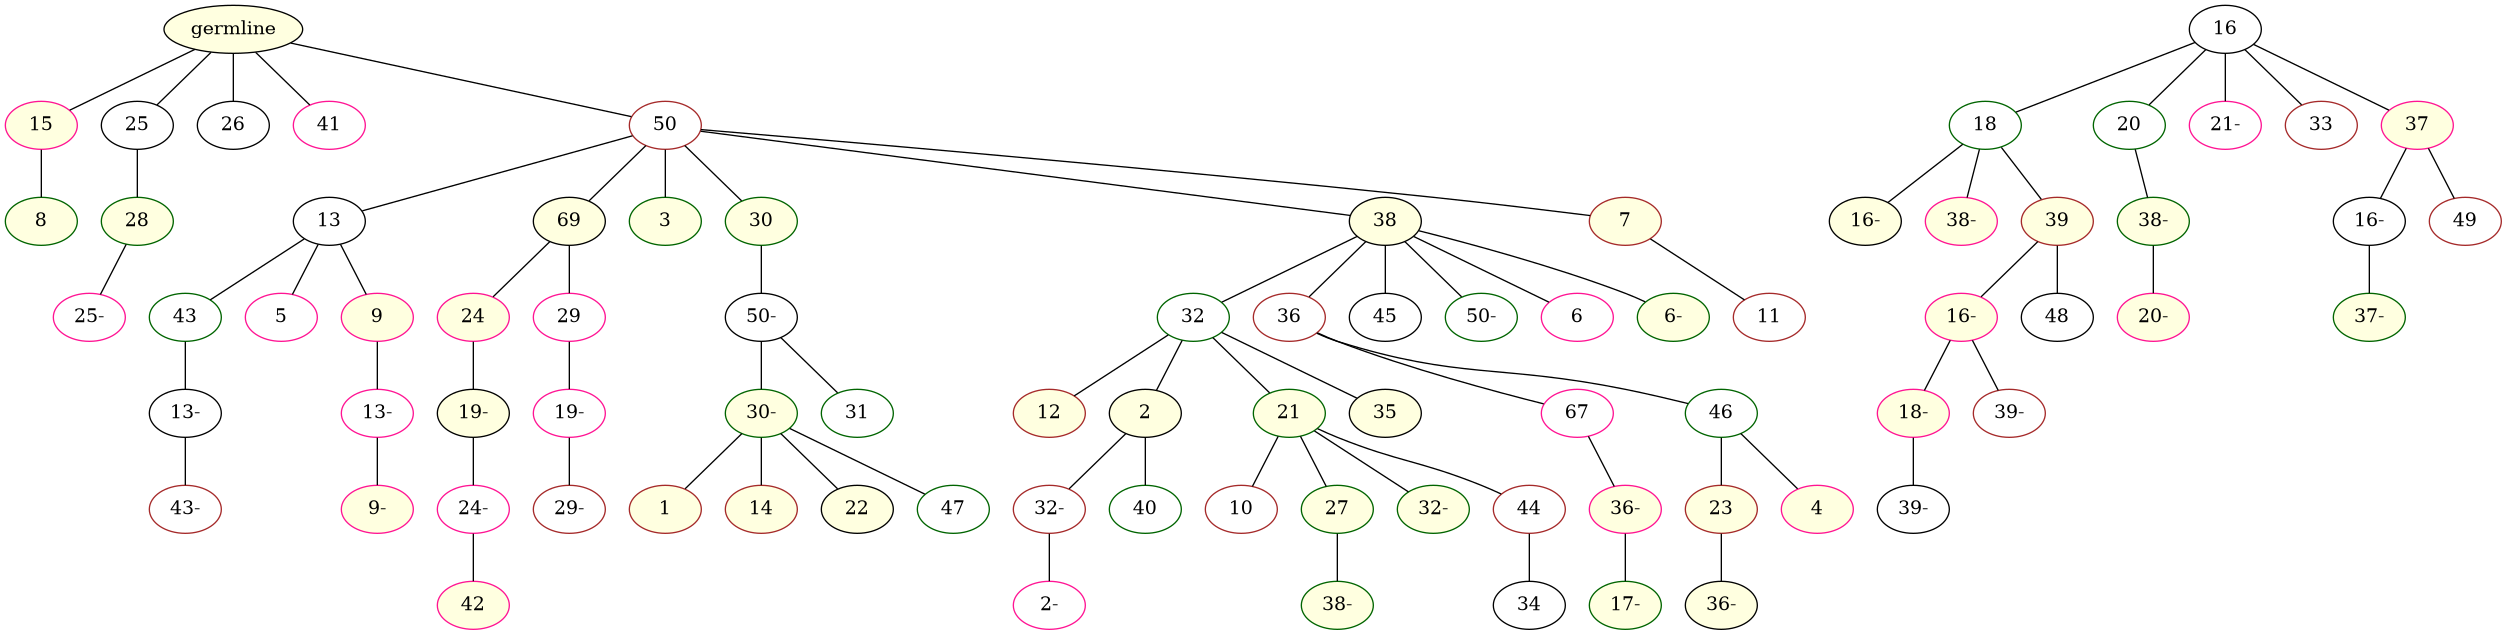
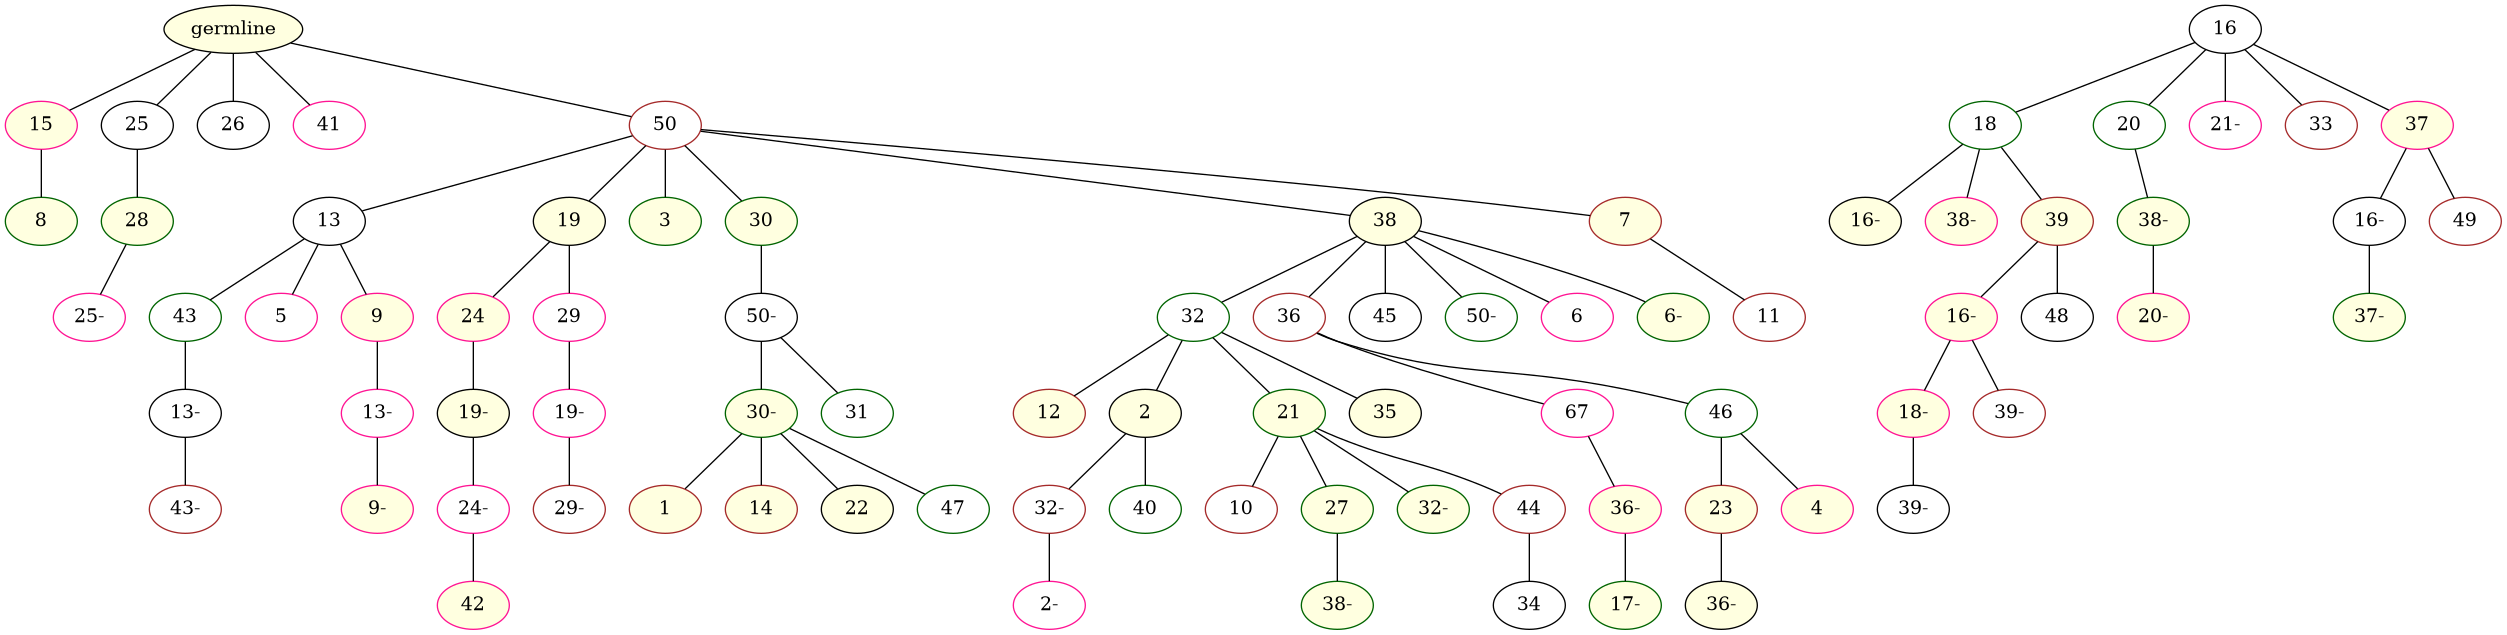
  graph {
    node [color=deeppink fillcolor=white style=filled]
    n1 [color=black fillcolor=lightyellow label=germline]
    n2 [fillcolor=lightyellow label=15]
    n3 [color=black label=25]
    n4 [color=black label=26]
    n5 [label=41]
    n6 [color=brown label=50]
    n7 [color=darkgreen fillcolor=lightyellow label=8]
    n8 [color=darkgreen fillcolor=lightyellow label=28]
    n9 [color=black label=13]
-   n10 [color=black fillcolor=lightyellow label=69]
+   n10 [color=black fillcolor=lightyellow label=19]
    n11 [color=darkgreen fillcolor=lightyellow label=3]
    n12 [color=darkgreen fillcolor=lightyellow label=30]
    n13 [color=black fillcolor=lightyellow label=38]
    n14 [color=brown fillcolor=lightyellow label=7]
    n15 [label="25-"]
    n16 [color=darkgreen label=43]
    n17 [label=5]
    n18 [fillcolor=lightyellow label=9]
    n19 [fillcolor=lightyellow label=24]
    n20 [label=29]
    n21 [color=black label="50-"]
    n22 [color=darkgreen label=32]
    n23 [color=brown label=36]
    n24 [color=black label=45]
    n25 [color=darkgreen label="50-"]
    n26 [label=6]
    n27 [color=darkgreen fillcolor=lightyellow label="6-"]
    n28 [color=brown label=11]
    n29 [color=black label="13-"]
    n30 [label="13-"]
    n31 [color=brown label="43-"]
    n32 [fillcolor=lightyellow label="9-"]
    n33 [color=black fillcolor=lightyellow label="19-"]
    n34 [label="19-"]
    n35 [label="24-"]
    n36 [fillcolor=lightyellow label=42]
    n37 [color=brown label="29-"]
    n38 [color=darkgreen fillcolor=lightyellow label="30-"]
    n39 [color=darkgreen label=31]
    n40 [color=brown fillcolor=lightyellow label=1]
    n41 [color=brown fillcolor=lightyellow label=14]
    n42 [color=black fillcolor=lightyellow label=22]
    n43 [color=darkgreen label=47]
    n44 [color=brown fillcolor=lightyellow label=12]
    n45 [color=black fillcolor=lightyellow label=2]
    n46 [color=darkgreen fillcolor=lightyellow label=21]
    n47 [color=black fillcolor=lightyellow label=35]
    n48 [label=67]
    n49 [color=darkgreen label=46]
    n50 [color=brown label="32-"]
    n51 [color=darkgreen label=40]
    n52 [color=brown label=10]
    n53 [color=darkgreen fillcolor=lightyellow label=27]
    n54 [color=darkgreen fillcolor=lightyellow label="32-"]
    n55 [color=brown label=44]
    n56 [label="2-"]
    n57 [color=black label=16]
    n58 [color=darkgreen label=18]
    n59 [color=darkgreen label=20]
    n60 [label="21-"]
    n61 [color=brown label=33]
    n62 [fillcolor=lightyellow label=37]
    n63 [color=darkgreen fillcolor=lightyellow label="38-"]
    n64 [color=black label=34]
    n65 [color=black fillcolor=lightyellow label="16-"]
    n66 [fillcolor=lightyellow label="38-"]
    n67 [color=brown fillcolor=lightyellow label=39]
    n68 [color=darkgreen fillcolor=lightyellow label="38-"]
    n69 [color=black label="16-"]
    n70 [color=brown label=49]
    n71 [fillcolor=lightyellow label="16-"]
    n72 [color=black label=48]
    n73 [fillcolor=lightyellow label="18-"]
    n74 [color=brown label="39-"]
    n75 [color=black label="39-"]
    n76 [fillcolor=lightyellow label="20-"]
    n77 [color=darkgreen fillcolor=lightyellow label="37-"]
    n78 [fillcolor=lightyellow label="36-"]
    n79 [color=brown fillcolor=lightyellow label=23]
    n80 [fillcolor=lightyellow label=4]
    n81 [color=darkgreen fillcolor=lightyellow label="17-"]
    n82 [color=black fillcolor=lightyellow label="36-"]
    n1 -- n2
    n1 -- n3
    n1 -- n4
    n1 -- n5
    n1 -- n6
    n2 -- n7
    n3 -- n8
    n6 -- n9
    n6 -- n10
    n6 -- n11
    n6 -- n12
    n6 -- n13
    n6 -- n14
    n8 -- n15
    n9 -- n16
    n9 -- n17
    n9 -- n18
    n10 -- n19
    n10 -- n20
    n12 -- n21
    n13 -- n22
    n13 -- n23
    n13 -- n24
    n13 -- n25
    n13 -- n26
    n13 -- n27
    n14 -- n28
    n16 -- n29
    n18 -- n30
    n19 -- n33
    n20 -- n34
    n21 -- n38
    n21 -- n39
    n22 -- n44
    n22 -- n45
    n22 -- n46
    n22 -- n47
    n23 -- n48
    n23 -- n49
    n29 -- n31
    n30 -- n32
    n33 -- n35
    n34 -- n37
    n35 -- n36
    n38 -- n40
    n38 -- n41
    n38 -- n42
    n38 -- n43
    n45 -- n50
    n45 -- n51
    n46 -- n52
    n46 -- n53
    n46 -- n54
    n46 -- n55
    n48 -- n78
    n49 -- n79
    n49 -- n80
    n50 -- n56
    n53 -- n63
    n55 -- n64
    n57 -- n58
    n57 -- n59
    n57 -- n60
    n57 -- n61
    n57 -- n62
    n58 -- n65
    n58 -- n66
    n58 -- n67
    n59 -- n68
    n62 -- n69
    n62 -- n70
    n67 -- n71
    n67 -- n72
    n68 -- n76
    n69 -- n77
    n71 -- n73
    n71 -- n74
    n73 -- n75
    n78 -- n81
    n79 -- n82
  }
